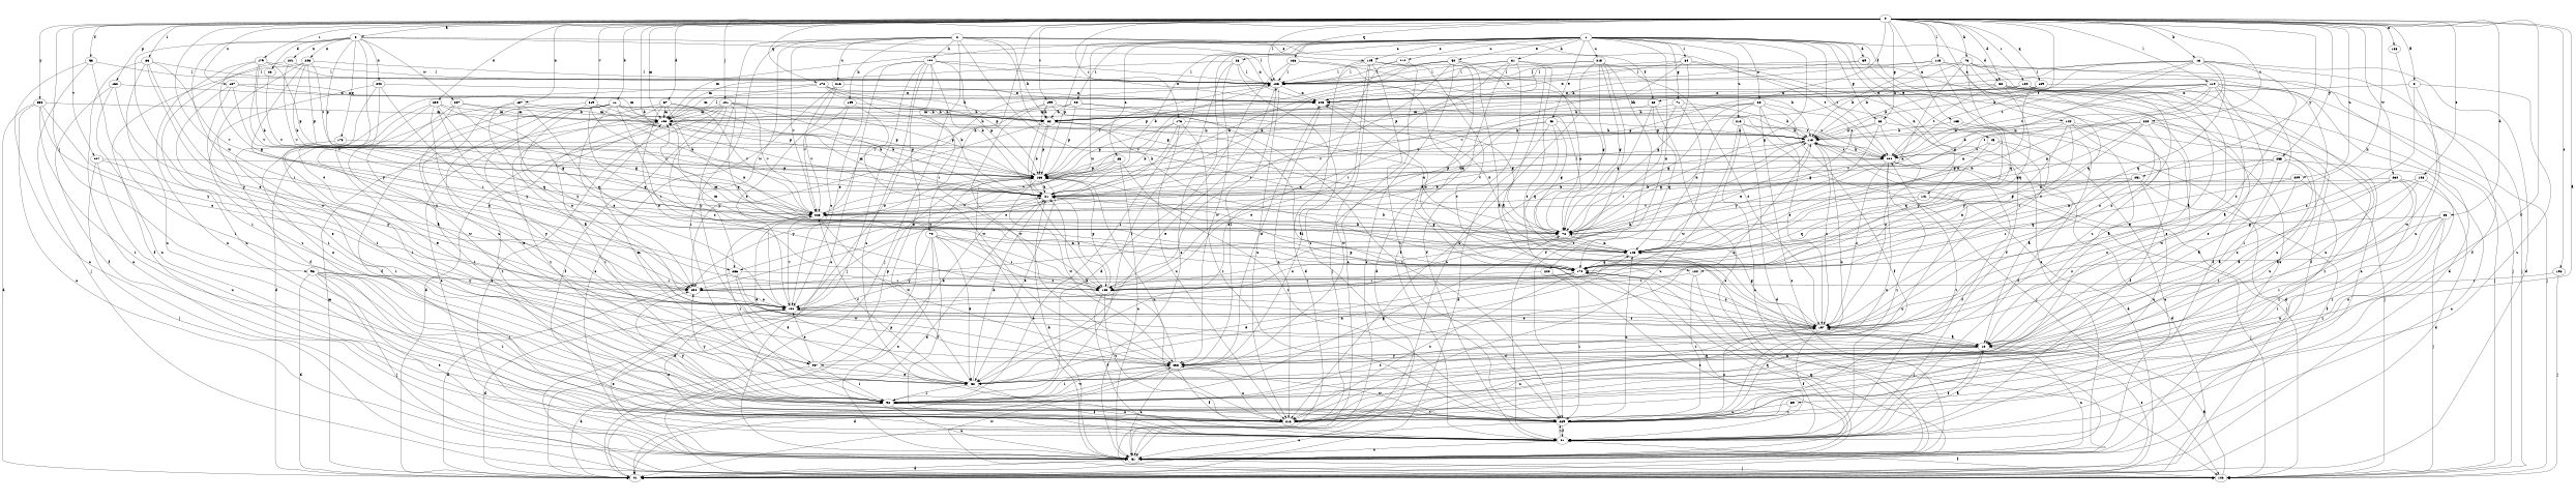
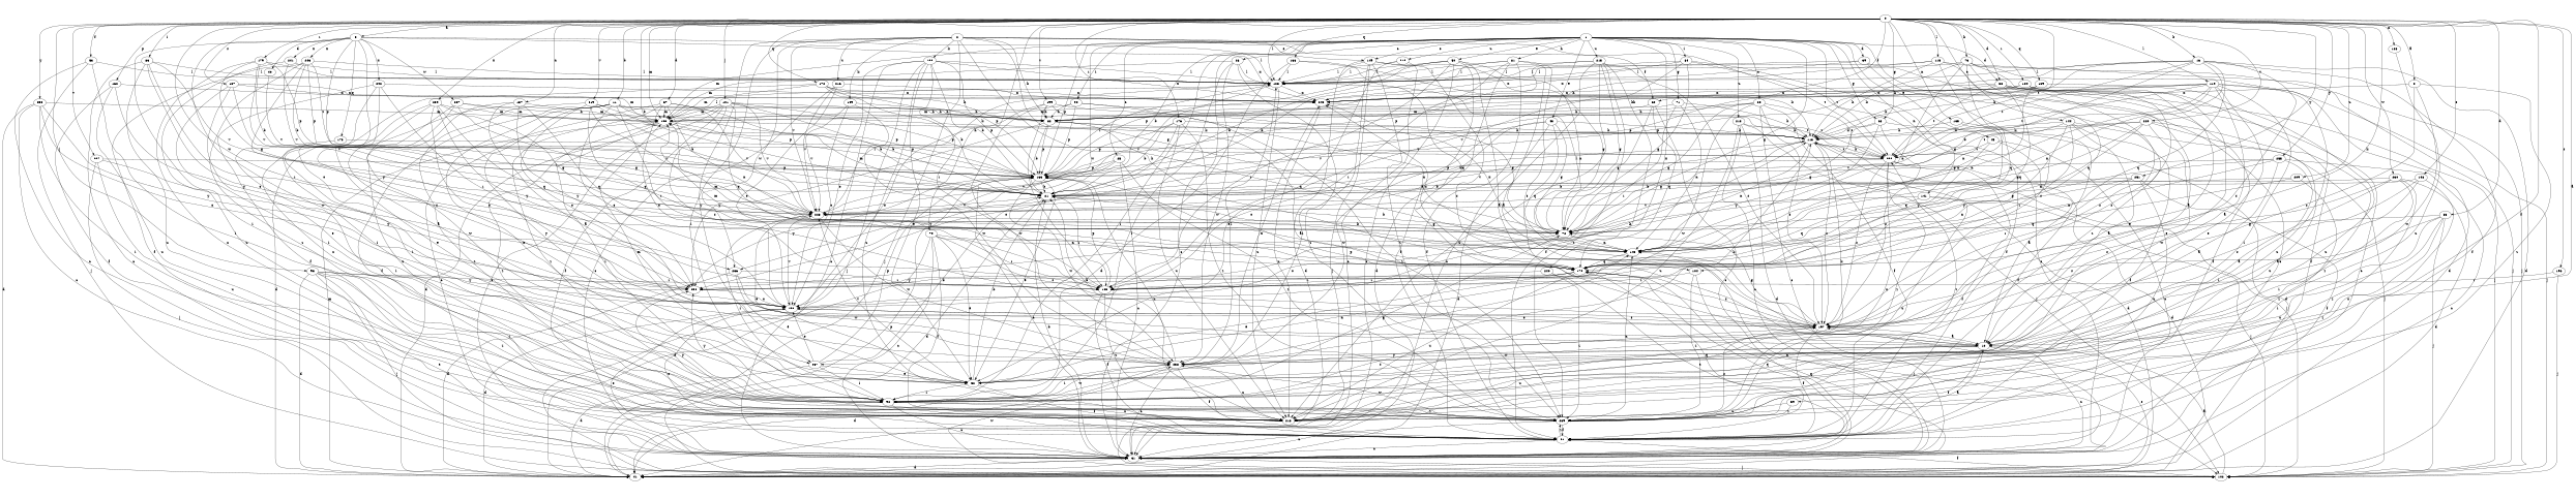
  strict digraph {
    0
    3
    8
    10
    11
    16
    21
    33
    37
    38
    53
    59
    60
    68
    73
    79
    83
    93
    101
    n20 [label=104]
    115
    119
    123
    133
    135
    137
    138
    144
    148
    162
    166
    169
    172
    176
    179
    184
    187
    196
    199
    208
    209
    219
    220
    227
    230
    236
    239
    251
    253
    255
    92
    163
    40
    153
    173
    237
    238
    241
    242
    243
    248
    269
    197
    31
    257
    61
    218
    82
    41
    52
    113
    185
    72
    143
    174
    228
    102
    258
    1
    23
    25
    26
    39
    43
    45
    50
    71
    81
    84
    90
    141
    149
    213
    214
    215
    240
    2
    108
    109
    216
    0 -> 3 [label=a]
    0 -> 8 [label=a]
    0 -> 10 [label=a]
    0 -> 11 [label=b]
    0 -> 16 [label=b]
    0 -> 21 [label=b]
    0 -> 33 [label=d]
    0 -> 37 [label=d]
    0 -> 38 [label=d]
    0 -> 53 [label=f]
    0 -> 59 [label=f]
    0 -> 60 [label=f]
    0 -> 68 [label=g]
    0 -> 73 [label=h]
    0 -> 79 [label=h]
    0 -> 83 [label=i]
    0 -> 93 [label=j]
    0 -> 101 [label=j]
    0 -> n20 [label=k]
    0 -> 115 [label=l]
    0 -> 119 [label=l]
    0 -> 123 [label=l]
    0 -> 133 [label=m]
    0 -> 135 [label=n]
    0 -> 137 [label=n]
    0 -> 138 [label=n]
    0 -> 144 [label=o]
    0 -> 148 [label=o]
    0 -> 162 [label=p]
    0 -> 166 [label=q]
    0 -> 169 [label=q]
    0 -> 172 [label=q]
    0 -> 176 [label=r]
    0 -> 179 [label=r]
    0 -> 184 [label=r]
    0 -> 187 [label=s]
    0 -> 196 [label=s]
    0 -> 199 [label=t]
    0 -> 208 [label=t]
    0 -> 209 [label=u]
    0 -> 219 [label=v]
    0 -> 220 [label=v]
    0 -> 227 [label=v]
    0 -> 230 [label=w]
    0 -> 236 [label=w]
    0 -> 239 [label=x]
    0 -> 251 [label=y]
    0 -> 253 [label=y]
    0 -> 255 [label=y]
    3 -> 123 [label=l]
    3 -> 92 [label=i]
    3 -> 163 [label=p]
    3 -> 40 [label=d]
    3 -> 153 [label=o]
    3 -> 173 [label=q]
    3 -> 237 [label=w]
    3 -> 238 [label=w]
    3 -> 241 [label=x]
    3 -> 242 [label=x]
    3 -> 243 [label=x]
    3 -> 248 [label=x]
    8 -> 238 [label=w]
    8 -> 248 [label=x]
    8 -> 269 [label=z]
    8 -> 197 [label=s]
    10 -> 238 [label=w]
    10 -> 31 [label=c]
    10 -> 257 [label=y]
    10 -> 61 [label=f]
    10 -> 218 [label=u]
    11 -> 163 [label=p]
    11 -> 153 [label=o]
    11 -> 257 [label=y]
    11 -> 61 [label=f]
    11 -> 82 [label=h]
    11 -> 41 [label=d]
    11 -> 52 [label=e]
    11 -> 113 [label=k]
    11 -> 185 [label=r]
    16 -> 123 [label=l]
    16 -> 208 [label=t]
    16 -> 197 [label=s]
    16 -> 61 [label=f]
    16 -> 82 [label=h]
    16 -> 41 [label=d]
    16 -> 113 [label=k]
    16 -> 72 [label=g]
    16 -> 143 [label=n]
    16 -> 174 [label=q]
    21 -> 133 [label=m]
    21 -> 41 [label=d]
    21 -> 113 [label=k]
    21 -> 185 [label=r]
    21 -> 228 [label=v]
    33 -> 92 [label=i]
    33 -> 269 [label=z]
    33 -> 197 [label=s]
    33 -> 218 [label=u]
    33 -> 72 [label=g]
    33 -> 102 [label=j]
    37 -> 21 [label=b]
    37 -> 133 [label=m]
    37 -> 153 [label=o]
    37 -> 269 [label=z]
    37 -> 31 [label=c]
    37 -> 143 [label=n]
    37 -> 228 [label=v]
    38 -> 208 [label=t]
    38 -> 163 [label=p]
    38 -> 248 [label=x]
    38 -> 197 [label=s]
    38 -> 31 [label=c]
    38 -> 61 [label=f]
    38 -> 174 [label=q]
    38 -> 102 [label=j]
    53 -> 123 [label=l]
    53 -> 92 [label=i]
    53 -> 31 [label=c]
    53 -> 102 [label=j]
    59 -> 269 [label=z]
    59 -> 218 [label=u]
    60 -> 31 [label=c]
    60 -> 82 [label=h]
    60 -> 72 [label=g]
    60 -> 174 [label=q]
    68 -> 197 [label=s]
    68 -> 41 [label=d]
    68 -> 113 [label=k]
    68 -> 72 [label=g]
    68 -> 258 [label=y]
    73 -> 10 [label=a]
    73 -> 123 [label=l]
    73 -> 41 [label=d]
    73 -> 52 [label=e]
    73 -> 113 [label=k]
    73 -> 143 [label=n]
    73 -> 174 [label=q]
    73 -> 102 [label=j]
    79 -> 197 [label=s]
    79 -> 31 [label=c]
    79 -> 61 [label=f]
    79 -> 41 [label=d]
    79 -> 52 [label=e]
    79 -> 185 [label=r]
    79 -> 143 [label=n]
    83 -> 123 [label=l]
    83 -> 153 [label=o]
    83 -> 31 [label=c]
    83 -> 218 [label=u]
    83 -> 185 [label=r]
    83 -> 228 [label=v]
    93 -> 92 [label=i]
    93 -> 269 [label=z]
    93 -> 31 [label=c]
    93 -> 41 [label=d]
    93 -> 185 [label=r]
    93 -> 102 [label=j]
    93 -> 258 [label=y]
    101 -> 21 [label=b]
    101 -> 133 [label=m]
    101 -> 163 [label=p]
    101 -> 197 [label=s]
    101 -> 31 [label=c]
    101 -> 61 [label=f]
    101 -> 82 [label=h]
    101 -> 41 [label=d]
    101 -> 174 [label=q]
    101 -> 228 [label=v]
    n20 -> 269 [label=z]
    n20 -> 185 [label=r]
    n20 -> 102 [label=j]
    115 -> 123 [label=l]
    115 -> 82 [label=h]
    115 -> 113 [label=k]
    115 -> 143 [label=n]
    115 -> 174 [label=q]
    115 -> 102 [label=j]
    119 -> 10 [label=a]
    119 -> 21 [label=b]
    119 -> 208 [label=t]
    119 -> 92 [label=i]
    119 -> 163 [label=p]
    119 -> 248 [label=x]
    119 -> 218 [label=u]
    119 -> 82 [label=h]
    119 -> 52 [label=e]
    119 -> 143 [label=n]
    119 -> 102 [label=j]
    123 -> 248 [label=x]
    123 -> 218 [label=u]
-   123 -> 52 [label=e]
    123 -> 228 [label=v]
    133 -> 123 [label=l]
    133 -> 92 [label=i]
    133 -> 163 [label=p]
    133 -> 269 [label=z]
    133 -> 113 [label=k]
    135 -> 61 [label=f]
    135 -> 113 [label=k]
    135 -> 258 [label=y]
    137 -> 10 [label=a]
    137 -> 133 [label=m]
-   137 -> 257 [label=u]
+   137 -> 218 [label=u]
    137 -> 174 [label=q]
    137 -> 258 [label=y]
    138 -> 218 [label=u]
    144 -> 10 [label=a]
    144 -> 61 [label=f]
    144 -> 113 [label=k]
    144 -> 185 [label=r]
    144 -> 228 [label=v]
    144 -> 102 [label=j]
    144 -> 258 [label=y]
    148 -> 10 [label=a]
    148 -> 21 [label=b]
    148 -> 197 [label=s]
    148 -> 218 [label=u]
    162 -> 248 [label=x]
    162 -> 61 [label=f]
    162 -> 218 [label=u]
    162 -> 258 [label=y]
    166 -> 123 [label=l]
    166 -> 41 [label=d]
    166 -> 113 [label=k]
    166 -> 174 [label=q]
    169 -> 248 [label=x]
    169 -> 218 [label=u]
    169 -> 113 [label=k]
    169 -> 143 [label=n]
    172 -> 21 [label=b]
    172 -> 133 [label=m]
    172 -> 163 [label=p]
    172 -> 248 [label=x]
    172 -> 218 [label=u]
    172 -> 82 [label=h]
    176 -> 21 [label=b]
    176 -> 163 [label=p]
    176 -> 153 [label=o]
    176 -> 269 [label=z]
    176 -> 218 [label=u]
    176 -> 113 [label=k]
    179 -> 21 [label=b]
    179 -> 123 [label=l]
    179 -> 163 [label=p]
    179 -> 218 [label=u]
    179 -> 72 [label=g]
    179 -> 228 [label=v]
    184 -> 248 [label=x]
    184 -> 197 [label=s]
    184 -> 61 [label=f]
    184 -> 82 [label=h]
    184 -> 52 [label=e]
    187 -> 133 [label=m]
    187 -> 92 [label=i]
    187 -> 248 [label=x]
    187 -> 52 [label=e]
    187 -> 228 [label=v]
    196 -> 185 [label=r]
    196 -> 102 [label=j]
    199 -> 153 [label=o]
    199 -> 238 [label=w]
    199 -> 82 [label=h]
    199 -> 185 [label=r]
    199 -> 72 [label=g]
    199 -> 143 [label=n]
    208 -> 163 [label=p]
    208 -> 269 [label=z]
    208 -> 197 [label=s]
    208 -> 61 [label=f]
    208 -> 218 [label=u]
    208 -> 41 [label=d]
    208 -> 113 [label=k]
-   209 -> 10 [label=a]
    209 -> 21 [label=b]
    209 -> 269 [label=z]
    209 -> 174 [label=q]
    219 -> 21 [label=b]
    219 -> 163 [label=p]
    219 -> 153 [label=o]
    219 -> 269 [label=z]
    219 -> 82 [label=h]
    219 -> 174 [label=q]
    219 -> 228 [label=v]
    220 -> 208 [label=t]
    220 -> 238 [label=w]
    220 -> 269 [label=z]
    220 -> 218 [label=u]
    220 -> 113 [label=k]
    220 -> 72 [label=g]
    220 -> 143 [label=n]
    227 -> 163 [label=p]
    227 -> 218 [label=u]
    227 -> 102 [label=j]
    227 -> 258 [label=y]
    230 -> 10 [label=a]
    230 -> 21 [label=b]
    230 -> 92 [label=i]
    230 -> 269 [label=z]
    230 -> 197 [label=s]
    230 -> 41 [label=d]
    236 -> 238 [label=w]
    236 -> 41 [label=d]
    236 -> 52 [label=e]
    236 -> 185 [label=r]
    239 -> 133 [label=m]
    239 -> 92 [label=i]
    239 -> 153 [label=o]
    239 -> 238 [label=w]
    239 -> 72 [label=g]
    239 -> 174 [label=q]
    239 -> 258 [label=y]
    251 -> 21 [label=b]
    251 -> 61 [label=f]
    251 -> 218 [label=u]
    251 -> 185 [label=r]
    251 -> 143 [label=n]
    253 -> 133 [label=m]
    253 -> 92 [label=i]
    253 -> 153 [label=o]
    253 -> 31 [label=c]
    253 -> 41 [label=d]
    253 -> 258 [label=y]
    255 -> 10 [label=a]
    255 -> 92 [label=i]
    255 -> 163 [label=p]
    255 -> 31 [label=c]
    255 -> 72 [label=g]
    255 -> 143 [label=n]
    92 -> 238 [label=w]
    92 -> 269 [label=z]
    92 -> 197 [label=s]
    92 -> 31 [label=c]
    92 -> 218 [label=u]
    92 -> 72 [label=g]
    92 -> 258 [label=y]
    163 -> 21 [label=b]
    163 -> 123 [label=l]
    163 -> 238 [label=w]
    163 -> 31 [label=c]
    163 -> 218 [label=u]
    163 -> 52 [label=e]
    163 -> 258 [label=y]
    40 -> 228 [label=v]
    153 -> 197 [label=s]
    153 -> 41 [label=d]
    153 -> 113 [label=k]
    153 -> 228 [label=v]
    173 -> 208 [label=t]
    173 -> 92 [label=i]
    237 -> 10 [label=a]
    237 -> 133 [label=m]
    237 -> 82 [label=h]
    237 -> 52 [label=e]
    237 -> 72 [label=g]
    238 -> 21 [label=b]
    238 -> 123 [label=l]
    238 -> 92 [label=i]
    238 -> 248 [label=x]
    238 -> 31 [label=c]
    238 -> 61 [label=f]
    238 -> 218 [label=u]
    238 -> 41 [label=d]
    238 -> 113 [label=k]
    241 -> 123 [label=l]
    241 -> 218 [label=u]
    241 -> 228 [label=v]
    242 -> 92 [label=i]
    242 -> 248 [label=x]
    242 -> 197 [label=s]
    242 -> 61 [label=f]
    242 -> 185 [label=r]
    243 -> 21 [label=b]
    243 -> 123 [label=l]
    243 -> 208 [label=t]
    243 -> 163 [label=p]
    243 -> 269 [label=z]
    243 -> 61 [label=f]
    243 -> 258 [label=y]
    248 -> 133 [label=m]
    248 -> 208 [label=t]
    248 -> 218 [label=u]
    269 -> 208 [label=t]
    269 -> 238 [label=w]
    269 -> 197 [label=s]
    269 -> 31 [label=c]
    269 -> 61 [label=f]
    269 -> 143 [label=n]
    197 -> 10 [label=a]
    197 -> 163 [label=p]
    197 -> 153 [label=o]
    197 -> 61 [label=f]
    197 -> 72 [label=g]
    31 -> 21 [label=b]
    31 -> 153 [label=o]
    31 -> 41 [label=d]
    31 -> 143 [label=n]
    31 -> 174 [label=q]
    31 -> 102 [label=j]
    257 -> 21 [label=b]
    257 -> 92 [label=i]
    257 -> 163 [label=p]
    257 -> 153 [label=o]
    257 -> 41 [label=d]
    257 -> 52 [label=e]
    61 -> 10 [label=a]
    61 -> 153 [label=o]
    61 -> 269 [label=z]
    61 -> 31 [label=c]
    61 -> 174 [label=q]
    218 -> 258 [label=y]
    82 -> 10 [label=a]
    82 -> 21 [label=b]
    82 -> 163 [label=p]
    82 -> 113 [label=k]
    82 -> 143 [label=n]
    82 -> 258 [label=y]
    41 -> 133 [label=m]
    41 -> 163 [label=p]
    41 -> 197 [label=s]
    41 -> 174 [label=q]
    52 -> 21 [label=b]
    52 -> 133 [label=m]
    52 -> 92 [label=i]
    52 -> 61 [label=f]
    52 -> 113 [label=k]
    52 -> 143 [label=n]
    52 -> 228 [label=v]
    113 -> 208 [label=t]
    113 -> 197 [label=s]
    113 -> 41 [label=d]
    113 -> 72 [label=g]
    113 -> 143 [label=n]
    113 -> 228 [label=v]
    113 -> 102 [label=j]
    185 -> 163 [label=p]
    185 -> 61 [label=f]
    185 -> 218 [label=u]
    72 -> 21 [label=b]
    72 -> 123 [label=l]
    72 -> 153 [label=o]
    72 -> 143 [label=n]
    143 -> 21 [label=b]
    143 -> 133 [label=m]
    143 -> 248 [label=x]
    143 -> 174 [label=q]
    174 -> 133 [label=m]
    174 -> 248 [label=x]
    174 -> 197 [label=s]
    174 -> 218 [label=u]
    174 -> 52 [label=e]
    174 -> 185 [label=r]
    174 -> 258 [label=y]
    228 -> 123 [label=l]
    228 -> 92 [label=i]
    228 -> 238 [label=w]
    228 -> 52 [label=e]
    228 -> 72 [label=g]
    102 -> 10 [label=a]
    102 -> 238 [label=w]
    102 -> 61 [label=f]
    258 -> 153 [label=o]
    1 -> 21 [label=b]
    1 -> 38 [label=d]
    1 -> 68 [label=g]
    1 -> 133 [label=m]
    1 -> 208 [label=t]
    1 -> 236 [label=w]
    1 -> 92 [label=i]
    1 -> 163 [label=p]
    1 -> 269 [label=z]
    1 -> 31 [label=c]
    1 -> 72 [label=g]
    1 -> 23 [label=c]
    1 -> 25 [label=c]
    1 -> 26 [label=c]
    1 -> 39 [label=d]
    1 -> 43 [label=e]
    1 -> 45 [label=e]
    1 -> 50 [label=e]
    1 -> 71 [label=g]
    1 -> 81 [label=h]
    1 -> 84 [label=i]
    1 -> 90 [label=i]
    1 -> 141 [label=n]
    1 -> 149 [label=o]
    1 -> 213 [label=u]
    1 -> 214 [label=u]
    1 -> 215 [label=u]
    1 -> 240 [label=x]
    23 -> 208 [label=t]
    23 -> 238 [label=w]
    23 -> 197 [label=s]
    23 -> 31 [label=c]
    23 -> 61 [label=f]
    23 -> 82 [label=h]
    23 -> 72 [label=g]
    23 -> 228 [label=v]
    25 -> 163 [label=p]
    25 -> 269 [label=z]
    25 -> 31 [label=c]
    25 -> 228 [label=v]
    25 -> 258 [label=y]
    26 -> 123 [label=l]
    26 -> 133 [label=m]
    26 -> 92 [label=i]
    26 -> 238 [label=w]
    26 -> 269 [label=z]
    39 -> 123 [label=l]
    39 -> 248 [label=x]
    39 -> 197 [label=s]
    39 -> 31 [label=c]
    43 -> 153 [label=o]
    43 -> 238 [label=w]
    43 -> 41 [label=d]
    43 -> 113 [label=k]
    43 -> 72 [label=g]
    43 -> 174 [label=q]
    45 -> 10 [label=a]
    45 -> 208 [label=t]
    45 -> 31 [label=c]
    45 -> 174 [label=q]
    50 -> 10 [label=a]
    50 -> 21 [label=b]
    50 -> 123 [label=l]
    50 -> 163 [label=p]
    50 -> 31 [label=c]
    50 -> 61 [label=f]
    50 -> 185 [label=r]
    50 -> 143 [label=n]
    71 -> 133 [label=m]
    71 -> 113 [label=k]
    71 -> 185 [label=r]
    71 -> 143 [label=n]
    81 -> 10 [label=a]
    81 -> 21 [label=b]
    81 -> 123 [label=l]
    81 -> 197 [label=s]
    81 -> 61 [label=f]
    81 -> 41 [label=d]
    81 -> 185 [label=r]
    84 -> 123 [label=l]
    84 -> 248 [label=x]
    84 -> 31 [label=c]
    84 -> 61 [label=f]
    84 -> 72 [label=g]
    84 -> 228 [label=v]
    90 -> 133 [label=m]
    90 -> 208 [label=t]
    90 -> 163 [label=p]
    90 -> 269 [label=z]
    90 -> 82 [label=h]
    141 -> 218 [label=u]
    141 -> 174 [label=q]
    141 -> 228 [label=v]
    141 -> 102 [label=j]
    149 -> 123 [label=l]
    149 -> 92 [label=i]
    149 -> 269 [label=z]
    149 -> 197 [label=s]
    149 -> 41 [label=d]
    149 -> 72 [label=g]
    149 -> 102 [label=j]
    213 -> 31 [label=c]
    213 -> 218 [label=u]
    213 -> 41 [label=d]
    213 -> 113 [label=k]
    213 -> 102 [label=j]
    214 -> 123 [label=l]
    214 -> 31 [label=c]
    214 -> 52 [label=e]
    215 -> 123 [label=l]
    215 -> 163 [label=p]
    215 -> 269 [label=z]
    215 -> 197 [label=s]
    215 -> 31 [label=c]
    215 -> 61 [label=f]
    215 -> 218 [label=u]
    215 -> 72 [label=g]
    240 -> 269 [label=z]
    240 -> 31 [label=c]
    240 -> 185 [label=r]
    2 -> 60 [label=f]
    2 -> n20 [label=k]
    2 -> 208 [label=t]
    2 -> 236 [label=w]
    2 -> 92 [label=i]
    2 -> 257 [label=y]
    2 -> 82 [label=h]
    2 -> 72 [label=g]
    2 -> 228 [label=v]
    2 -> 102 [label=j]
    2 -> 149 [label=o]
    2 -> 108 [label=k]
    2 -> 109 [label=k]
    2 -> 216 [label=u]
    108 -> 21 [label=b]
    108 -> 123 [label=l]
    108 -> 163 [label=p]
    108 -> 153 [label=o]
    108 -> 248 [label=x]
    108 -> 31 [label=c]
    108 -> 218 [label=u]
    108 -> 52 [label=e]
    108 -> 185 [label=r]
    108 -> 102 [label=j]
    109 -> 153 [label=o]
    109 -> 238 [label=w]
    109 -> 82 [label=h]
    109 -> 228 [label=v]
    216 -> 153 [label=o]
    216 -> 248 [label=x]
    216 -> 31 [label=c]
    216 -> 228 [label=v]
  }
